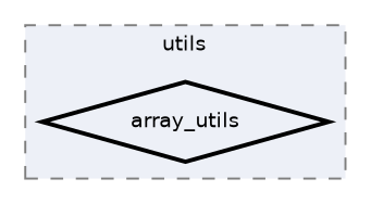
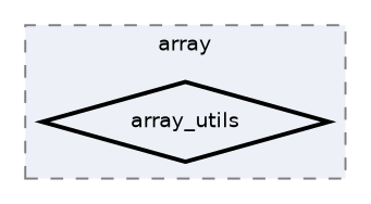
  digraph {
    compound=true
    n1 [color=black fillcolor="#edf0f7" fontname=Helvetica fontsize=10 height=0.2 label=array_utils shape=diamond style="filled,bold" width=0.4]
    subgraph cluster_1 {
      bgcolor="#edf0f7"
      fontname=Helvetica
      fontsize=10
-     label=utils
+     label=array
      pencolor=grey50
      style="filled,dashed"
      n1
    }
  }
